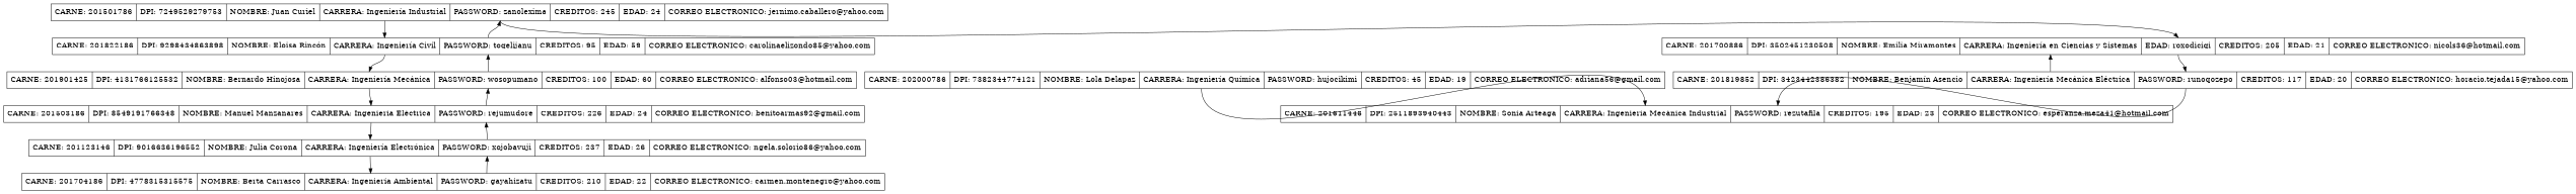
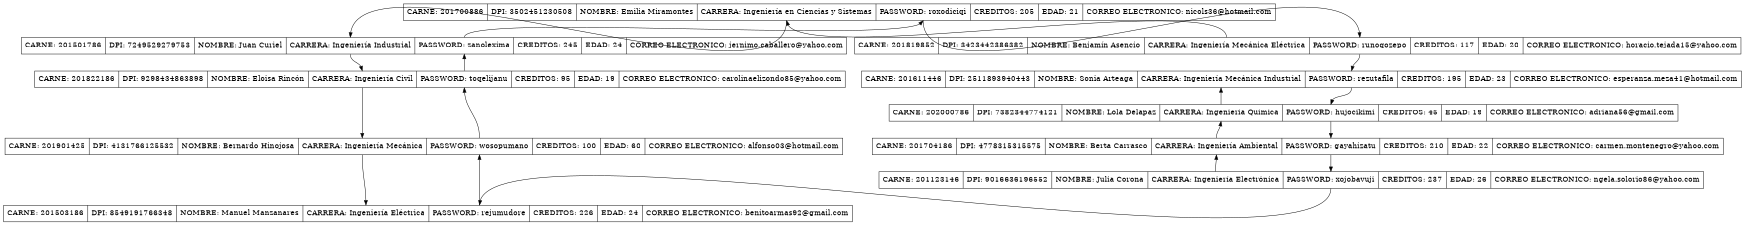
  digraph {
    rankdir=TB
    node [fontsize=16 shape=record]
    edge [headport=f4 tailport=f4]
-   n1 [label="<f0> CARNE: 201700886| <f1> DPI: 3502451230508| <f2> NOMBRE: Emilia Miramontes| <f3> CARRERA: Ingeniería en Ciencias y Sistemas| <f4> EDAD: roxodiciqi| <f5> CREDITOS: 205| <f6> EDAD: 21| <f7> CORREO ELECTRONICO: nicols36@hotmail.com"]
+   n1 [label="<f0> CARNE: 201700886| <f1> DPI: 3502451230508| <f2> NOMBRE: Emilia Miramontes| <f3> CARRERA: Ingeniería en Ciencias y Sistemas| <f4> PASSWORD: roxodiciqi| <f5> CREDITOS: 205| <f6> EDAD: 21| <f7> CORREO ELECTRONICO: nicols36@hotmail.com"]
    n2 [label="<f0> CARNE: 201501786| <f1> DPI: 7249529279753| <f2> NOMBRE: Juan Curiel| <f3> CARRERA: Ingeniería Industrial| <f4> PASSWORD: zanolexima| <f5> CREDITOS: 245| <f6> EDAD: 24| <f7> CORREO ELECTRONICO: jernimo.caballero@yahoo.com"]
    n3 [label="<f0> CARNE: 201819852| <f1> DPI: 3423442386382| <f2> NOMBRE: Benjamín Asencio| <f3> CARRERA: Ingeniería Mecánica Eléctrica| <f4> PASSWORD: runoqozepo| <f5> CREDITOS: 117| <f6> EDAD: 20| <f7> CORREO ELECTRONICO: horacio.tejada15@yahoo.com"]
-   n4 [label="<f0> CARNE: 201822186| <f1> DPI: 9298434863898| <f2> NOMBRE: Eloisa Rincón| <f3> CARRERA: Ingeniería Civil| <f4> PASSWORD: toqelijanu| <f5> CREDITOS: 95| <f6> EDAD: 59| <f7> CORREO ELECTRONICO: carolinaelizondo85@yahoo.com"]
+   n4 [label="<f0> CARNE: 201822186| <f1> DPI: 9298434863898| <f2> NOMBRE: Eloisa Rincón| <f3> CARRERA: Ingeniería Civil| <f4> PASSWORD: toqelijanu| <f5> CREDITOS: 95| <f6> EDAD: 19| <f7> CORREO ELECTRONICO: carolinaelizondo85@yahoo.com"]
    n5 [label="<f0> CARNE: 201611446| <f1> DPI: 2511893940443| <f2> NOMBRE: Sonia Arteaga| <f3> CARRERA: Ingeniería Mecánica Industrial| <f4> PASSWORD: rezutafila| <f5> CREDITOS: 195| <f6> EDAD: 23| <f7> CORREO ELECTRONICO: esperanza.meza41@hotmail.com"]
    n6 [label="<f0> CARNE: 201901425| <f1> DPI: 4131766125532| <f2> NOMBRE: Bernardo Hinojosa| <f3> CARRERA: Ingeniería Mecánica| <f4> PASSWORD: wosopumano| <f5> CREDITOS: 100| <f6> EDAD: 60| <f7> CORREO ELECTRONICO: alfonso03@hotmail.com"]
    n7 [label="<f0> CARNE: 202000786| <f1> DPI: 7382344774121| <f2> NOMBRE: Lola Delapaz| <f3> CARRERA: Ingeniería Química| <f4> PASSWORD: hujocikimi| <f5> CREDITOS: 45| <f6> EDAD: 19| <f7> CORREO ELECTRONICO: adriana56@gmail.com"]
    n8 [label="<f0> CARNE: 201503186| <f1> DPI: 8549191766348| <f2> NOMBRE: Manuel Manzanares| <f3> CARRERA: Ingeniería Eléctrica| <f4> PASSWORD: rejumudore| <f5> CREDITOS: 226| <f6> EDAD: 24| <f7> CORREO ELECTRONICO: benitoarmas92@gmail.com"]
    n9 [label="<f0> CARNE: 201123146| <f1> DPI: 9016636196552| <f2> NOMBRE: Julia Corona| <f3> CARRERA: Ingeniería Electrónica| <f4> PASSWORD: xojobavuji| <f5> CREDITOS: 237| <f6> EDAD: 26| <f7> CORREO ELECTRONICO: ngela.solorio86@yahoo.com"]
    n10 [label="<f0> CARNE: 201704186| <f1> DPI: 4778315315575| <f2> NOMBRE: Berta Carrasco| <f3> CARRERA: Ingeniería Ambiental| <f4> PASSWORD: gayahizatu| <f5> CREDITOS: 210| <f6> EDAD: 22| <f7> CORREO ELECTRONICO: carmen.montenegro@yahoo.com"]
+   n1 -> n2 [headport=f3 tailport=f3]
    n1 -> n3
    n2 -> n1
    n2 -> n4 [headport=f3 tailport=f3]
    n3 -> n1 [headport=f3 tailport=f3]
    n3 -> n5
    n4 -> n2
    n4 -> n6 [headport=f3 tailport=f3]
+   n5 -> n7
    n6 -> n4
    n6 -> n8 [headport=f3 tailport=f3]
    n7 -> n5 [headport=f3 tailport=f3]
+   n7 -> n10
    n8 -> n6
-   n8 -> n9 [headport=f3 tailport=f3]
    n9 -> n8
    n9 -> n10 [headport=f3 tailport=f3]
+   n10 -> n7 [headport=f3 tailport=f3]
    n10 -> n9
  }
